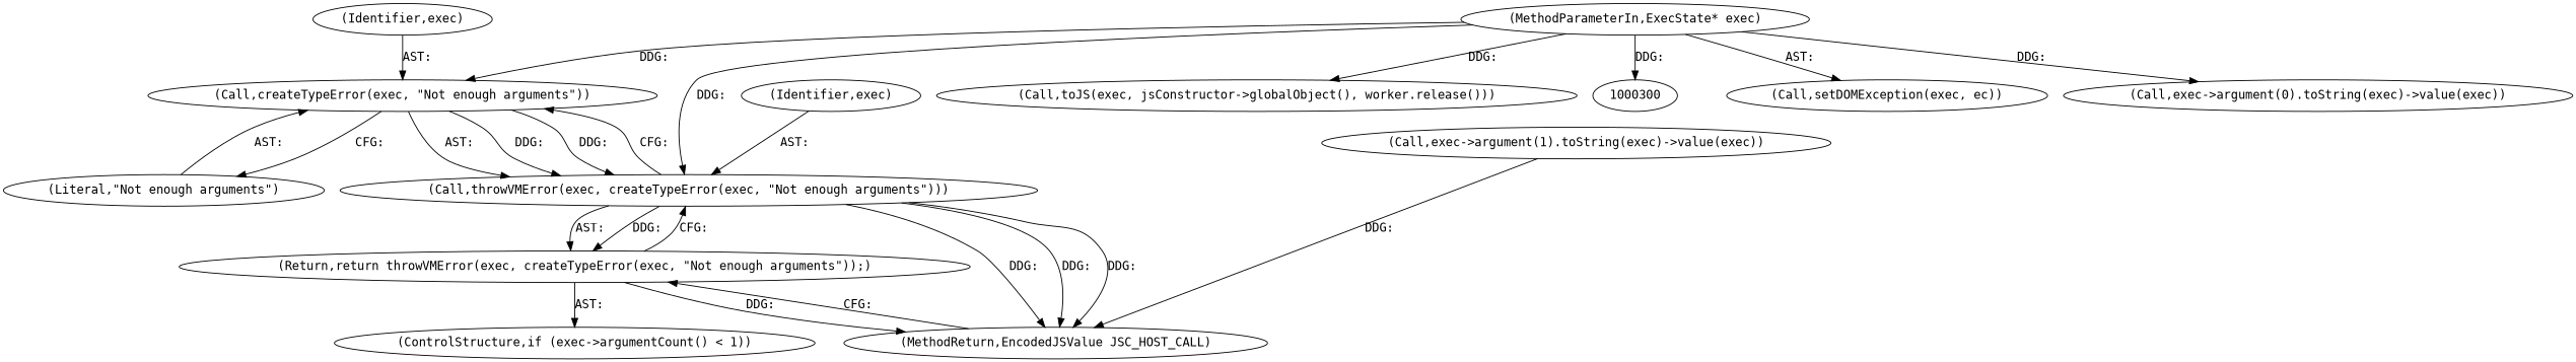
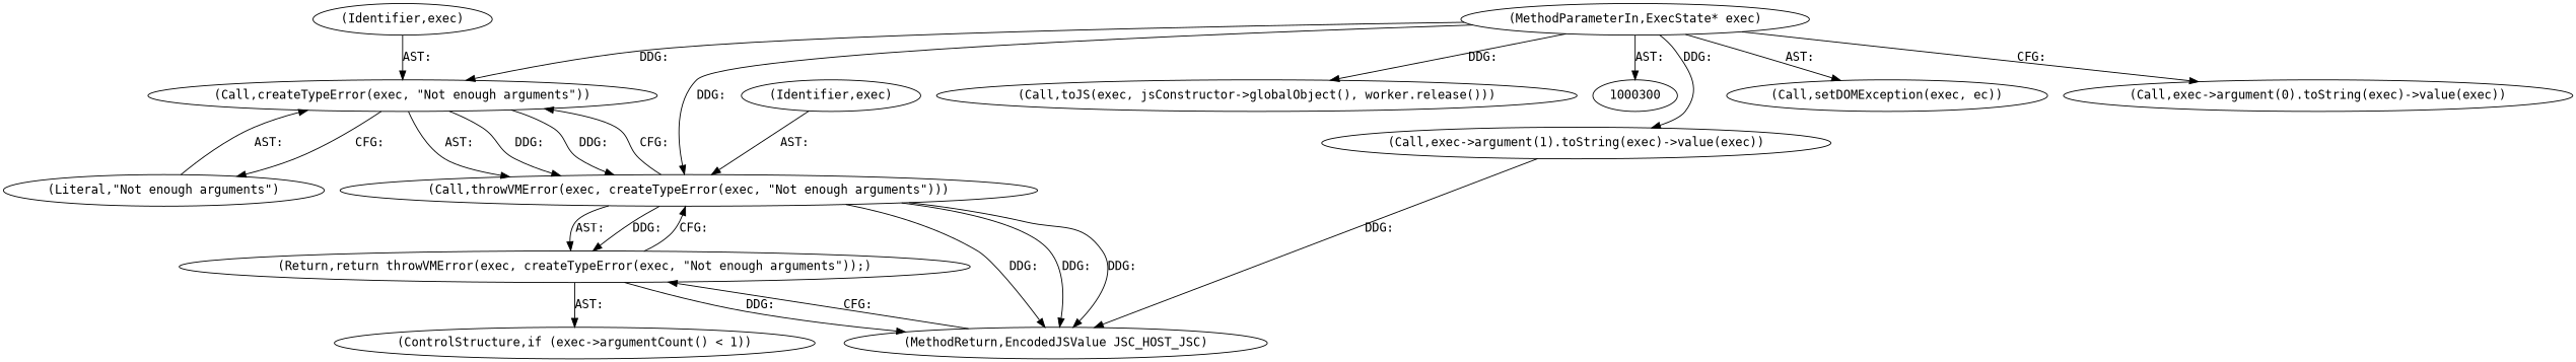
  digraph {
    fontname="DejaVu Sans Mono"
    node [fontname="DejaVu Sans Mono"]
    edge [fontname="DejaVu Sans Mono"]
    n1 [label="(Call,createTypeError(exec, \"Not enough arguments\"))"]
    n2 [label="(Call,throwVMError(exec, createTypeError(exec, \"Not enough arguments\")))"]
    n3 [label="(Literal,\"Not enough arguments\")"]
-   n4 [label="(MethodReturn,EncodedJSValue JSC_HOST_CALL)"]
+   n4 [label="(MethodReturn,EncodedJSValue JSC_HOST_JSC)"]
    n5 [label="(Return,return throwVMError(exec, createTypeError(exec, \"Not enough arguments\"));)"]
    n6 [label="(MethodParameterIn,ExecState* exec)"]
    n7 [label="(Call,setDOMException(exec, ec))"]
    n8 [label="(Call,exec->argument(0).toString(exec)->value(exec))"]
    n9 [label="(Call,exec->argument(1).toString(exec)->value(exec))"]
    n10 [label="(Call,toJS(exec, jsConstructor->globalObject(), worker.release()))"]
    n11 [label=1000300]
    n12 [label="(ControlStructure,if (exec->argumentCount() < 1))"]
    n13 [label="(Identifier,exec)"]
    n14 [label="(Identifier,exec)"]
    n1 -> n2 [label="AST: "]
    n1 -> n2 [label="DDG: "]
    n1 -> n2 [label="DDG: "]
    n1 -> n3 [label="CFG: "]
    n2 -> n1 [label="CFG: "]
    n2 -> n4 [label="DDG: "]
    n2 -> n4 [label="DDG: "]
    n2 -> n4 [label="DDG: "]
    n2 -> n5 [label="AST: "]
    n2 -> n5 [label="DDG: "]
    n3 -> n1 [label="AST: "]
    n4 -> n5 [label="CFG: "]
    n5 -> n2 [label="CFG: "]
    n5 -> n4 [label="DDG: "]
    n5 -> n12 [label="AST: "]
    n6 -> n1 [label="DDG: "]
    n6 -> n2 [label="DDG: "]
    n6 -> n7 [label="AST: "]
-   n6 -> n8 [label="DDG: "]
+   n6 -> n8 [label="CFG: "]
+   n6 -> n9 [label="DDG: "]
    n6 -> n10 [label="DDG: "]
-   n6 -> n11 [label="DDG: "]
+   n6 -> n11 [label="AST: "]
    n9 -> n4 [label="DDG: "]
    n13 -> n2 [label="AST: "]
    n14 -> n1 [label="AST: "]
  }
